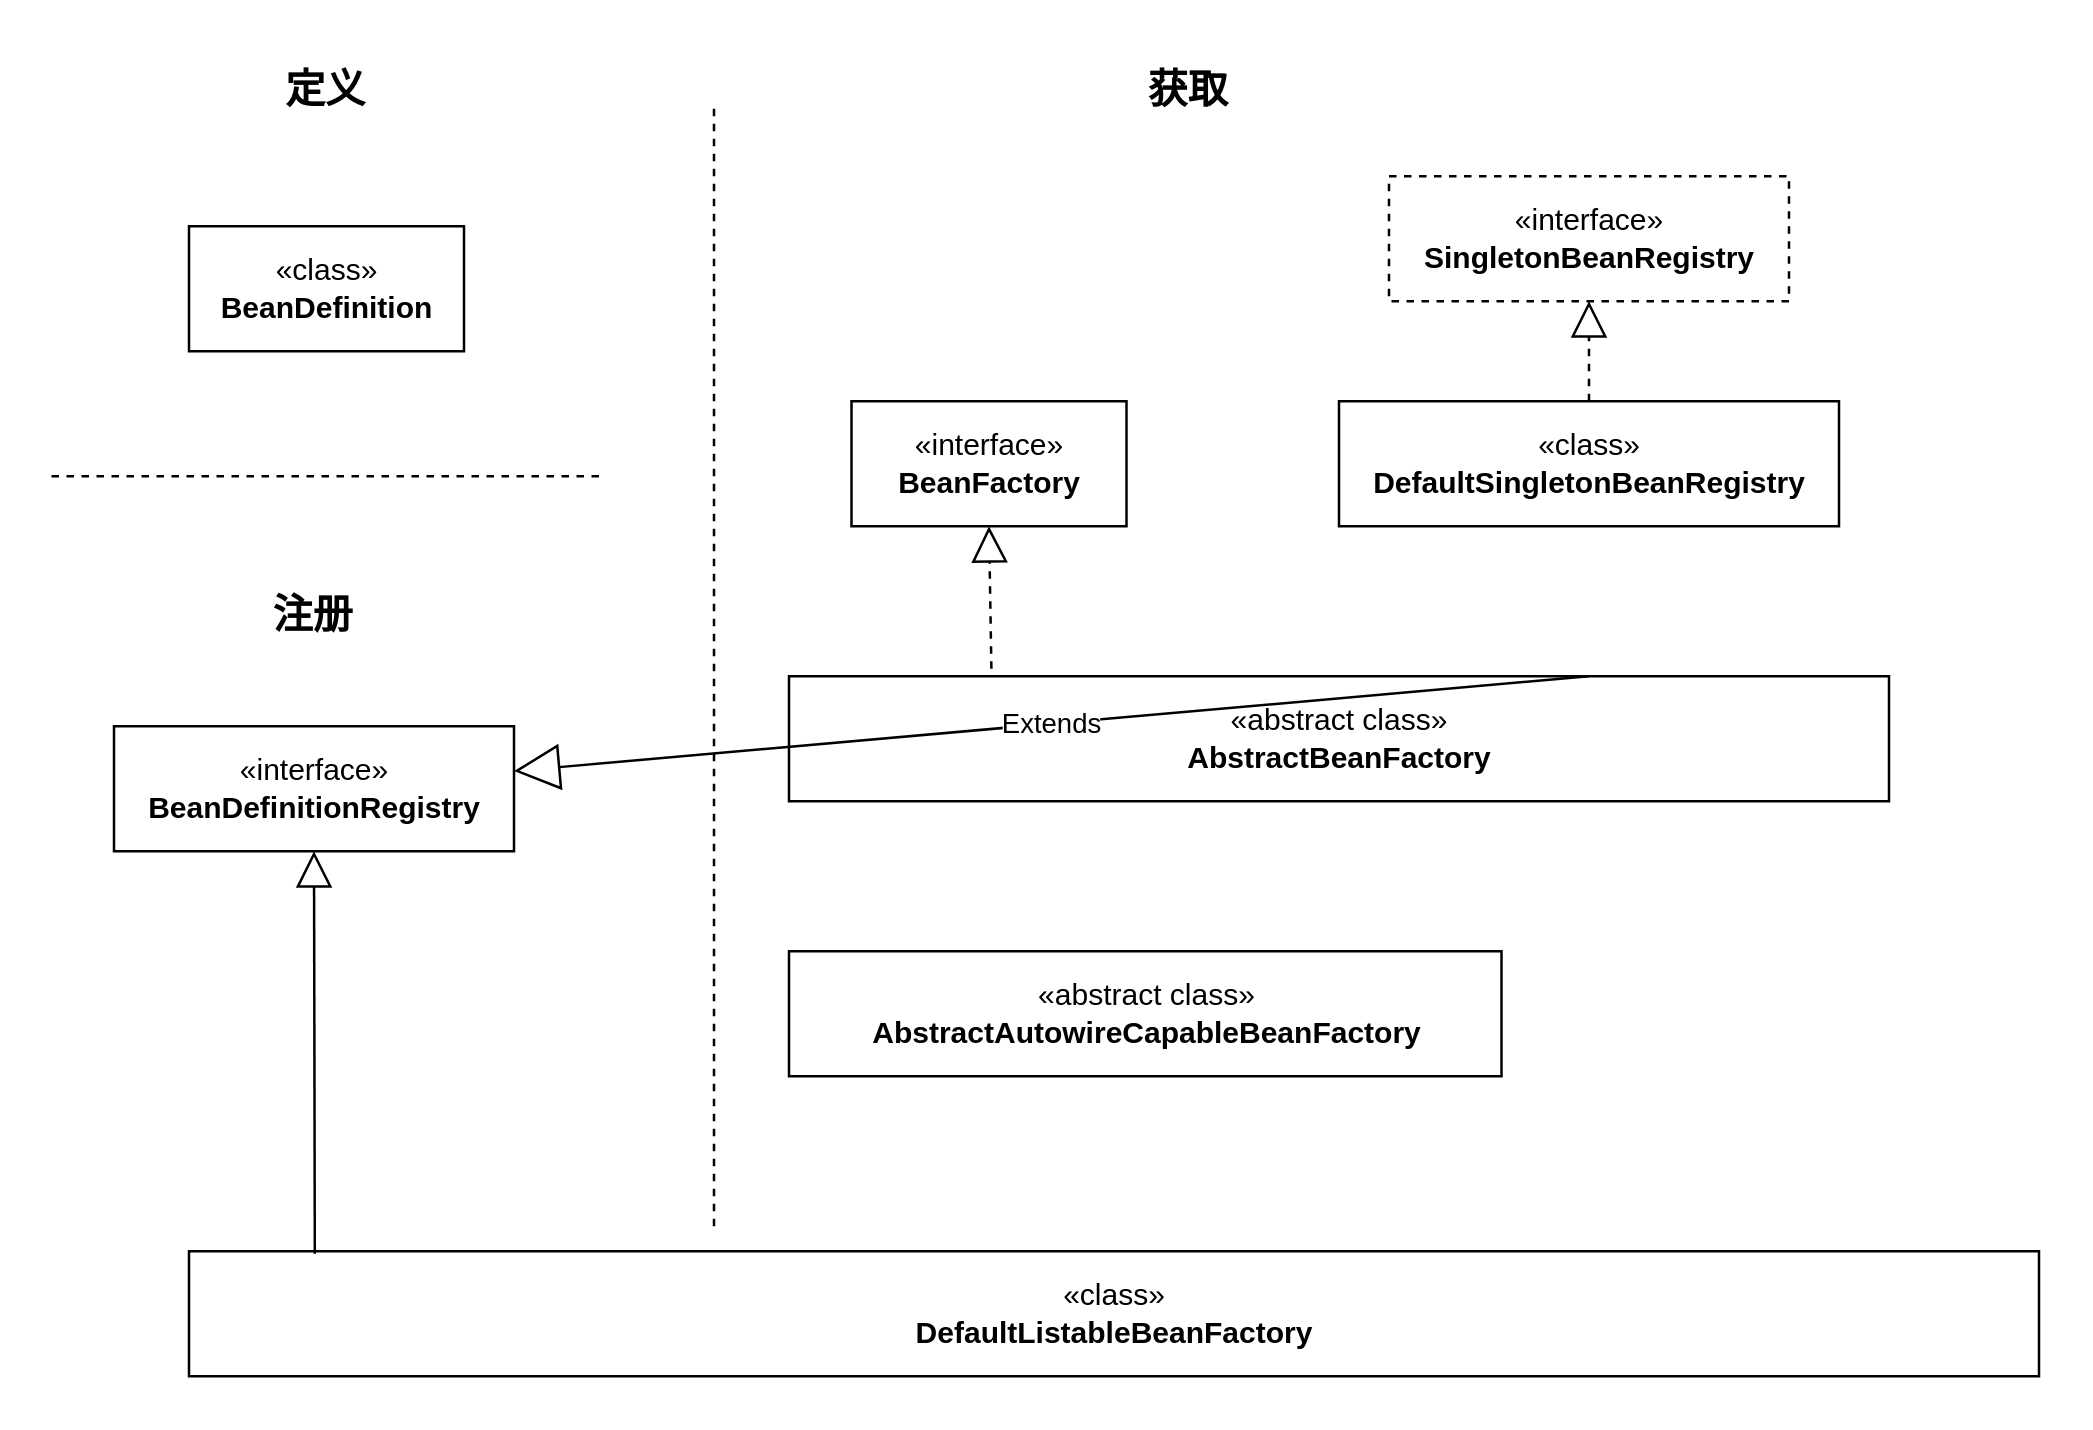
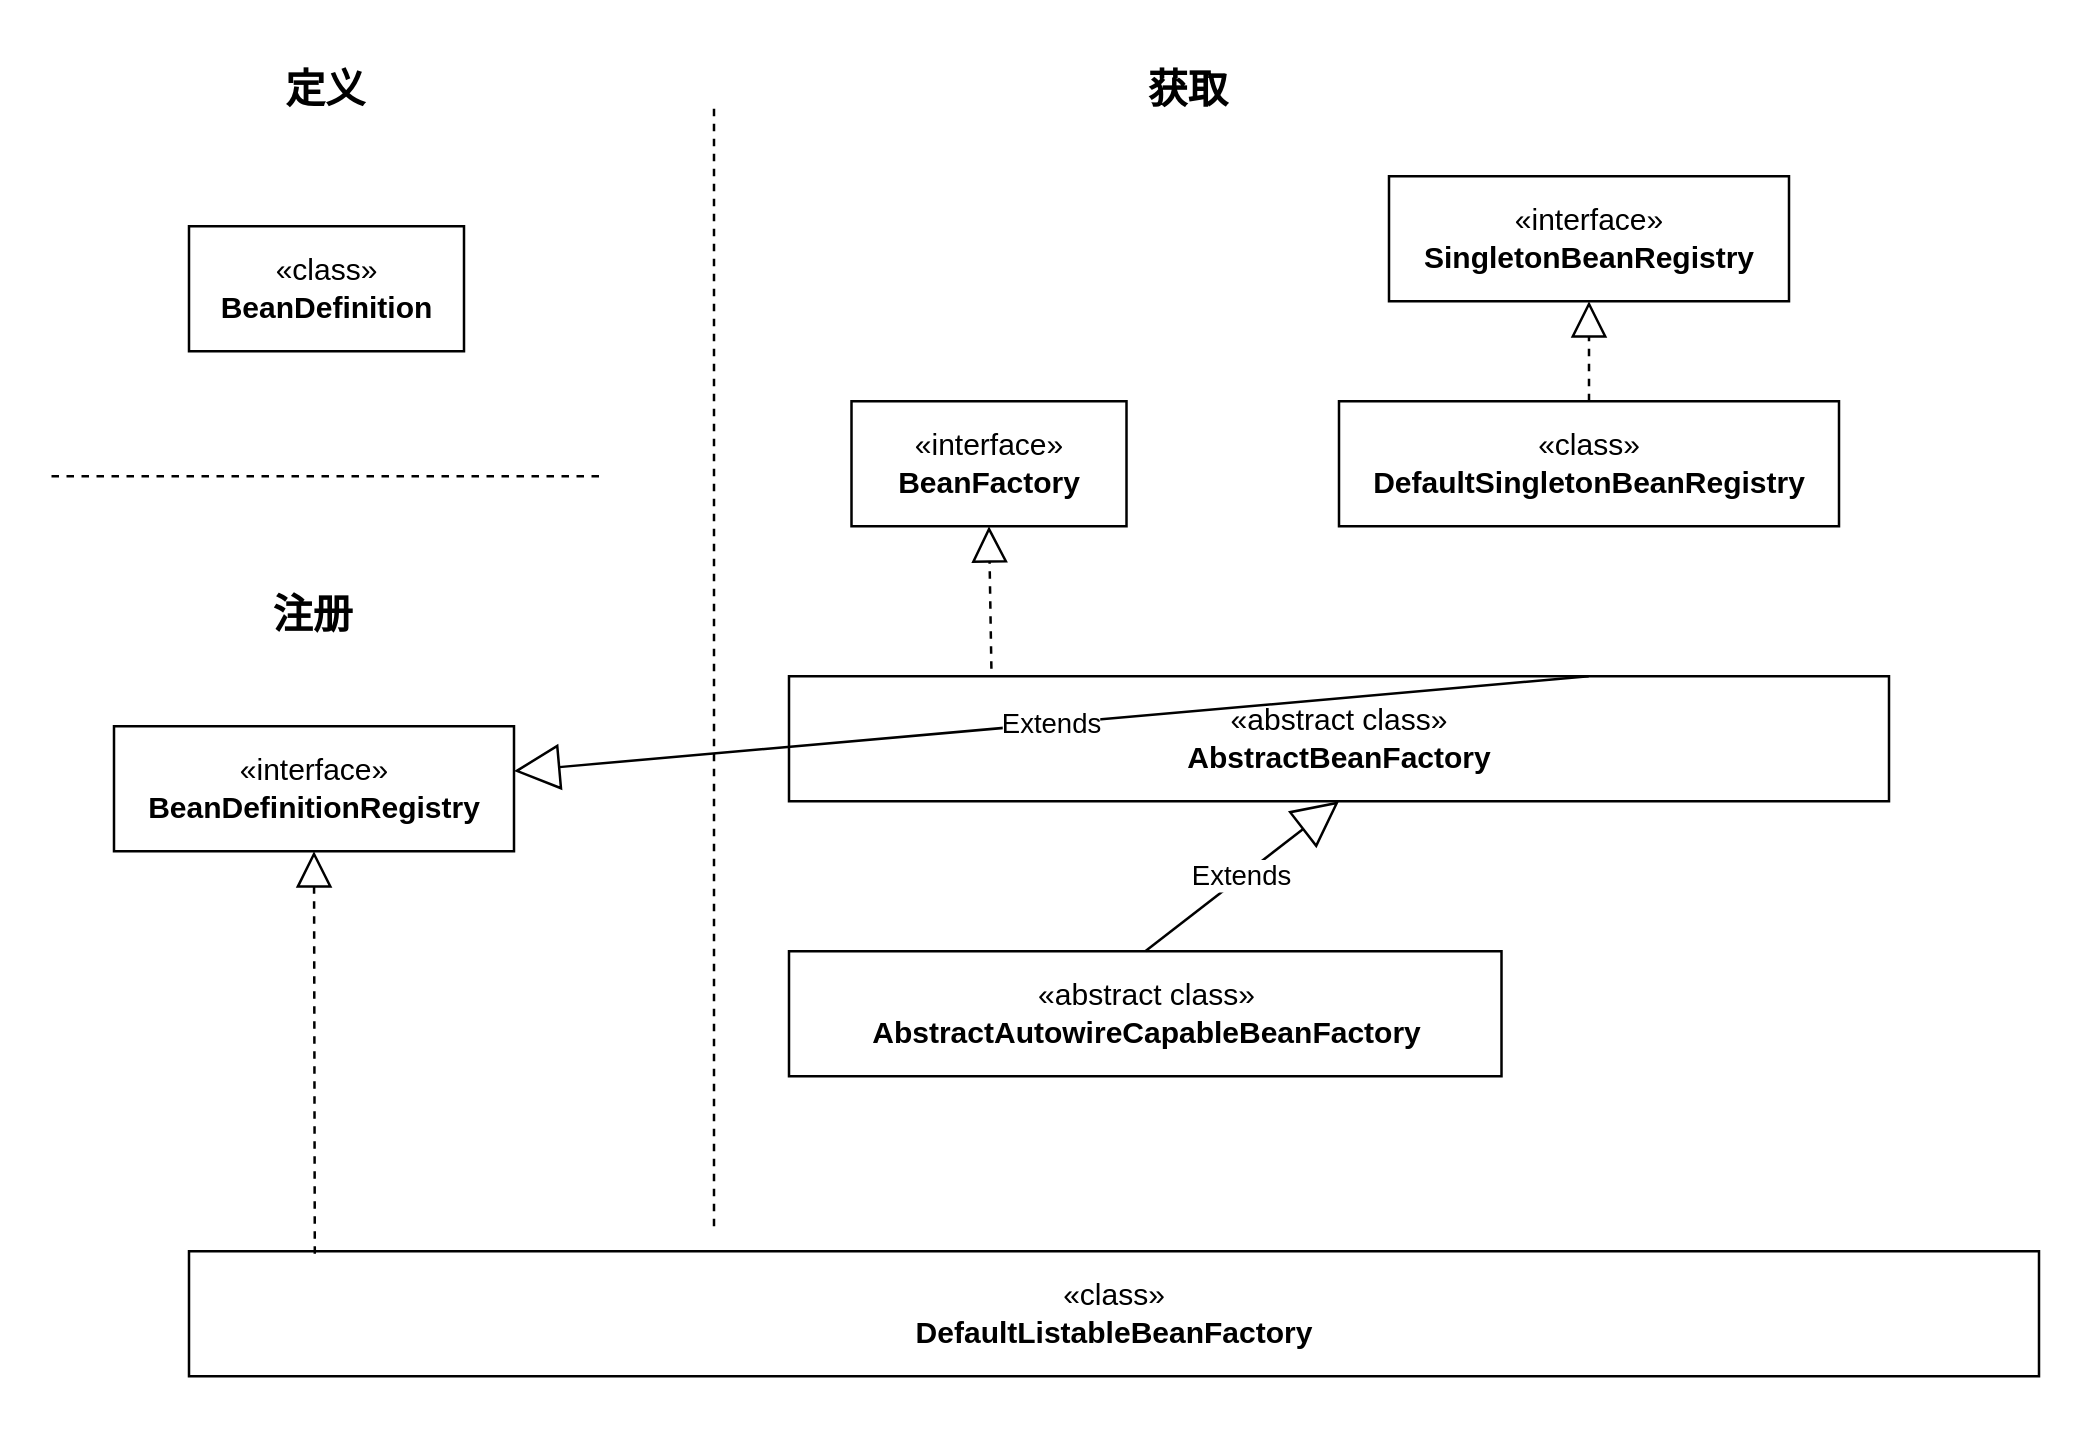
  <mxCell id="0" />
  <mxCell id="1" parent="0" />
  <mxCell id="2" value="&lt;br&gt;«interface»&lt;br&gt;&lt;b&gt;BeanFactory&lt;br&gt;&lt;br&gt;&lt;/b&gt;" style="html=1;" parent="1" vertex="1"><mxGeometry x="340" y="160" width="110" height="50" as="geometry" /></mxCell>
  <mxCell id="3" value="&lt;br&gt;«abstract class»&lt;br&gt;&lt;b&gt;AbstractBeanFactory&lt;br&gt;&lt;br&gt;&lt;/b&gt;" style="html=1;" parent="1" vertex="1"><mxGeometry x="315" y="270" width="440" height="50" as="geometry" /></mxCell>
  <mxCell id="4" value="«abstract class»&lt;br&gt;&lt;b&gt;AbstractAutowireCapableBeanFactory&lt;/b&gt;" style="html=1;" parent="1" vertex="1"><mxGeometry x="315" y="380" width="285" height="50" as="geometry" /></mxCell>
  <mxCell id="5" value="«interface»&lt;br&gt;&lt;b&gt;BeanDefinitionRegistry&lt;/b&gt;" style="html=1;" parent="1" vertex="1"><mxGeometry x="45" y="290" width="160" height="50" as="geometry" /></mxCell>
  <mxCell id="6" value="«class»&lt;br&gt;&lt;b&gt;DefaultListableBeanFactory&lt;/b&gt;" style="html=1;" parent="1" vertex="1"><mxGeometry x="75" y="500" width="740" height="50" as="geometry" /></mxCell>
- <mxCell id="7" value="«interface»&lt;br&gt;&lt;b&gt;SingletonBeanRegistry&lt;/b&gt;" style="html=1;dashed=1;" parent="1" vertex="1"><mxGeometry x="555" y="70" width="160" height="50" as="geometry" /></mxCell>
+ <mxCell id="7" value="«interface»&lt;br&gt;&lt;b&gt;SingletonBeanRegistry&lt;/b&gt;" style="html=1;" parent="1" vertex="1"><mxGeometry x="555" y="70" width="160" height="50" as="geometry" /></mxCell>
  <mxCell id="8" value="«class»&lt;br&gt;&lt;b&gt;DefaultSingletonBeanRegistry&lt;/b&gt;" style="html=1;" parent="1" vertex="1"><mxGeometry x="535" y="160" width="200" height="50" as="geometry" /></mxCell>
  <mxCell id="9" value="&lt;br&gt;«class»&lt;br&gt;&lt;b&gt;BeanDefinition&lt;br&gt;&lt;br&gt;&lt;/b&gt;" style="html=1;" parent="1" vertex="1"><mxGeometry x="75" y="90" width="110" height="50" as="geometry" /></mxCell>
  <mxCell id="10" value="" style="endArrow=block;dashed=1;endFill=0;endSize=12;html=1;rounded=0;entryX=0.5;entryY=1;entryDx=0;entryDy=0;exitX=0.184;exitY=-0.06;exitDx=0;exitDy=0;exitPerimeter=0;" parent="1" source="3" target="2" edge="1"><mxGeometry width="160" relative="1" as="geometry"><mxPoint x="395" y="260" as="sourcePoint" /><mxPoint x="450" y="240" as="targetPoint" /></mxGeometry></mxCell>
+ <mxCell id="11" value="Extends" style="endArrow=block;endSize=16;endFill=0;html=1;rounded=0;entryX=0.5;entryY=1;entryDx=0;entryDy=0;exitX=0.5;exitY=0;exitDx=0;exitDy=0;" parent="1" source="4" target="3" edge="1"><mxGeometry width="160" relative="1" as="geometry"><mxPoint x="394" y="380" as="sourcePoint" /><mxPoint x="510" y="330" as="targetPoint" /></mxGeometry></mxCell>
  <mxCell id="12" value="" style="endArrow=block;dashed=1;endFill=0;endSize=12;html=1;rounded=0;exitX=0.5;exitY=0;exitDx=0;exitDy=0;entryX=0.5;entryY=1;entryDx=0;entryDy=0;" parent="1" source="8" target="7" edge="1"><mxGeometry width="160" relative="1" as="geometry"><mxPoint x="585" y="140" as="sourcePoint" /><mxPoint x="745" y="140" as="targetPoint" /></mxGeometry></mxCell>
- <mxCell id="13" value="" style="endArrow=block;dashed=0;endFill=0;endSize=12;html=1;rounded=0;entryX=0.5;entryY=1;entryDx=0;entryDy=0;exitX=0.068;exitY=0.02;exitDx=0;exitDy=0;exitPerimeter=0;" parent="1" source="6" target="5" edge="1"><mxGeometry width="160" relative="1" as="geometry"><mxPoint x="115" y="480" as="sourcePoint" /><mxPoint x="275" y="340" as="targetPoint" /></mxGeometry></mxCell>
+ <mxCell id="13" value="" style="endArrow=block;dashed=1;endFill=0;endSize=12;html=1;rounded=0;entryX=0.5;entryY=1;entryDx=0;entryDy=0;exitX=0.068;exitY=0.02;exitDx=0;exitDy=0;exitPerimeter=0;" parent="1" source="6" target="5" edge="1"><mxGeometry width="160" relative="1" as="geometry"><mxPoint x="115" y="480" as="sourcePoint" /><mxPoint x="275" y="340" as="targetPoint" /></mxGeometry></mxCell>
  <mxCell id="14" value="" style="endArrow=none;dashed=1;html=1;rounded=0;" parent="1" edge="1"><mxGeometry width="50" height="50" relative="1" as="geometry"><mxPoint x="285" y="490" as="sourcePoint" /><mxPoint x="285" y="40" as="targetPoint" /></mxGeometry></mxCell>
  <mxCell id="15" value="&lt;div style=&quot;&quot;&gt;&lt;pre style=&quot;&quot;&gt;&lt;b&gt;&lt;font style=&quot;font-size: 16px;&quot;&gt;注册&lt;/font&gt;&lt;/b&gt;&lt;/pre&gt;&lt;/div&gt;" style="text;html=1;strokeColor=none;fillColor=none;align=center;verticalAlign=middle;whiteSpace=wrap;rounded=0;" parent="1" vertex="1"><mxGeometry x="95" y="230" width="60" height="30" as="geometry" /></mxCell>
  <mxCell id="16" value="Extends" style="endArrow=block;endSize=16;endFill=0;html=1;rounded=0;exitX=0.727;exitY=0;exitDx=0;exitDy=0;exitPerimeter=0;" parent="1" source="3" target="5" edge="1"><mxGeometry width="160" relative="1" as="geometry"><mxPoint x="635" y="270" as="sourcePoint" /><mxPoint x="745" y="240" as="targetPoint" /></mxGeometry></mxCell>
  <mxCell id="17" value="&lt;div style=&quot;&quot;&gt;&lt;pre style=&quot;&quot;&gt;&lt;b&gt;&lt;font style=&quot;font-size: 16px;&quot;&gt;获取&lt;/font&gt;&lt;/b&gt;&lt;/pre&gt;&lt;/div&gt;" style="text;html=1;strokeColor=none;fillColor=none;align=center;verticalAlign=middle;whiteSpace=wrap;rounded=0;" parent="1" vertex="1"><mxGeometry x="445" y="20" width="60" height="30" as="geometry" /></mxCell>
  <mxCell id="18" value="" style="endArrow=none;dashed=1;html=1;rounded=0;" parent="1" edge="1"><mxGeometry width="50" height="50" relative="1" as="geometry"><mxPoint x="20" y="190" as="sourcePoint" /><mxPoint x="240" y="190" as="targetPoint" /></mxGeometry></mxCell>
  <mxCell id="19" value="&lt;div style=&quot;&quot;&gt;&lt;pre style=&quot;&quot;&gt;&lt;b&gt;&lt;font style=&quot;font-size: 16px;&quot;&gt;定义&lt;/font&gt;&lt;/b&gt;&lt;/pre&gt;&lt;/div&gt;" style="text;html=1;strokeColor=none;fillColor=none;align=center;verticalAlign=middle;whiteSpace=wrap;rounded=0;" parent="1" vertex="1"><mxGeometry x="100" y="20" width="60" height="30" as="geometry" /></mxCell>
